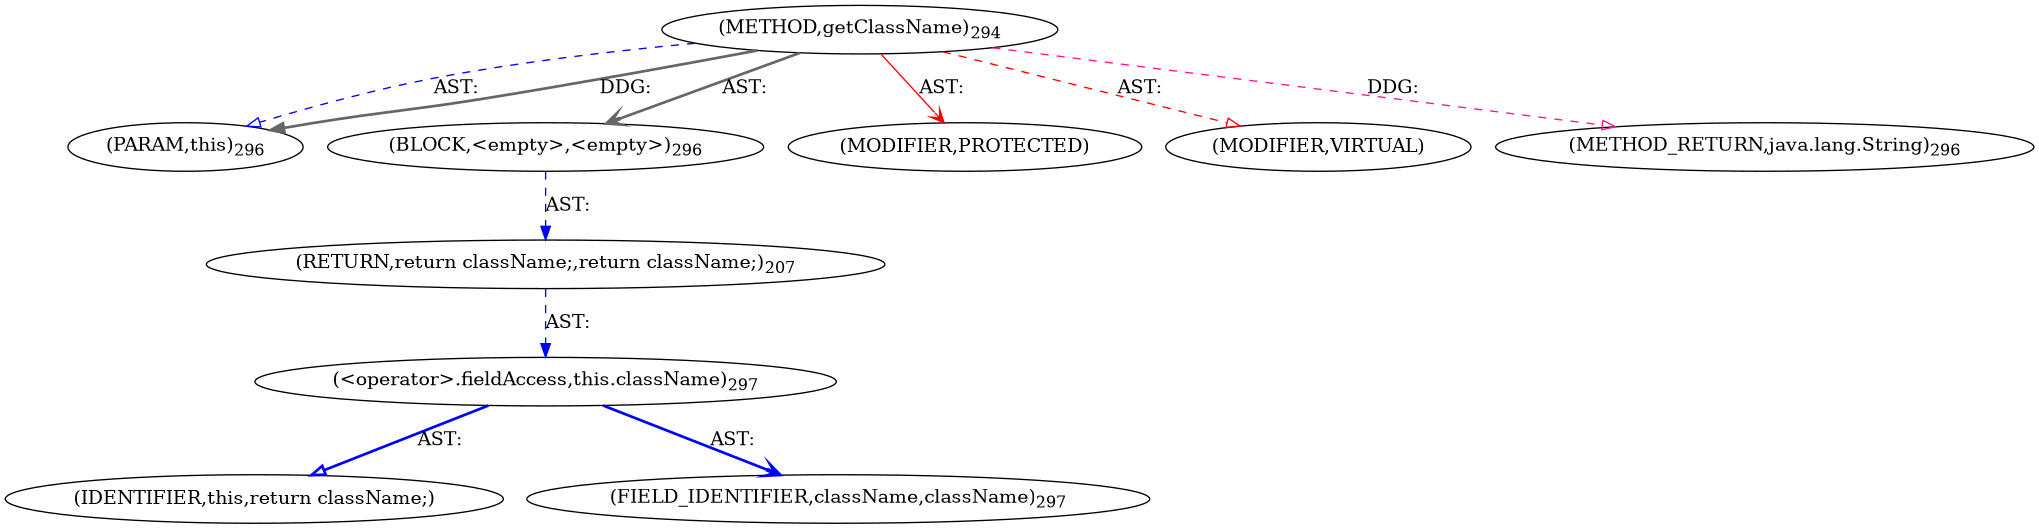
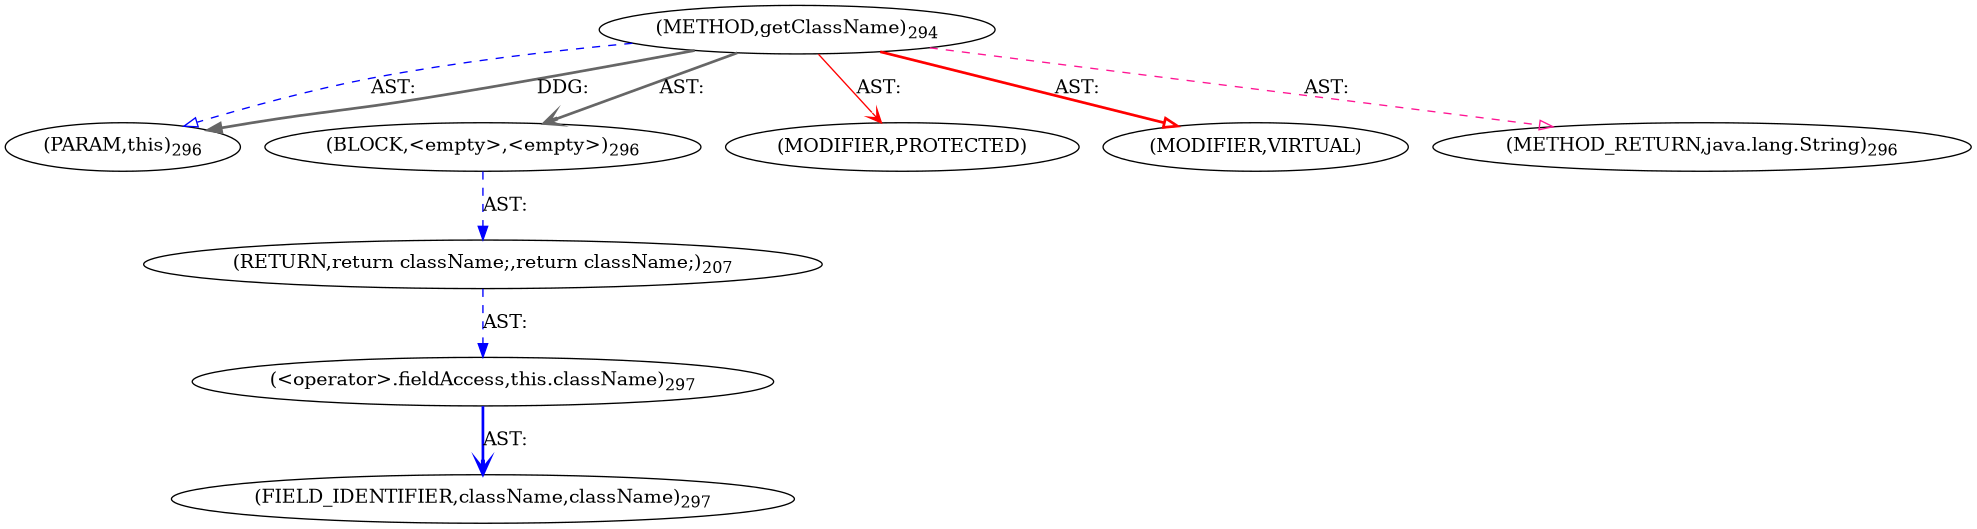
  digraph {
    edge [arrowhead=onormal color=blue style=dashed]
    n1 [label=<(METHOD,getClassName)<SUB>294</SUB>>]
    n2 [label=<(PARAM,this)<SUB>296</SUB>>]
    n3 [label=<(BLOCK,&lt;empty&gt;,&lt;empty&gt;)<SUB>296</SUB>>]
    n4 [label=<(MODIFIER,PROTECTED)>]
    n5 [label=<(MODIFIER,VIRTUAL)>]
    n6 [label=<(METHOD_RETURN,java.lang.String)<SUB>296</SUB>>]
    n7 [label=<(RETURN,return className;,return className;)<SUB>207</SUB>>]
    n8 [label=<(&lt;operator&gt;.fieldAccess,this.className)<SUB>297</SUB>>]
-   n9 [label=<(IDENTIFIER,this,return className;)>]
    n10 [label=<(FIELD_IDENTIFIER,className,className)<SUB>297</SUB>>]
    n1 -> n2 [label="AST: "]
    n1 -> n2 [arrowhead=normal color=gray40 label="DDG: " style=bold]
    n1 -> n3 [arrowhead=vee color=gray40 label="AST: " style=bold]
    n1 -> n4 [arrowhead=vee color=red label="AST: " style=solid]
-   n1 -> n5 [color=red label="AST: "]
-   n1 -> n6 [color=deeppink label="DDG: "]
+   n1 -> n5 [color=red label="AST: " style=bold]
+   n1 -> n6 [color=deeppink label="AST: "]
    n3 -> n7 [arrowhead=normal label="AST: "]
    n7 -> n8 [arrowhead=normal label="AST: "]
-   n8 -> n9 [label="AST: " style=bold]
    n8 -> n10 [arrowhead=vee label="AST: " style=bold]
  }
